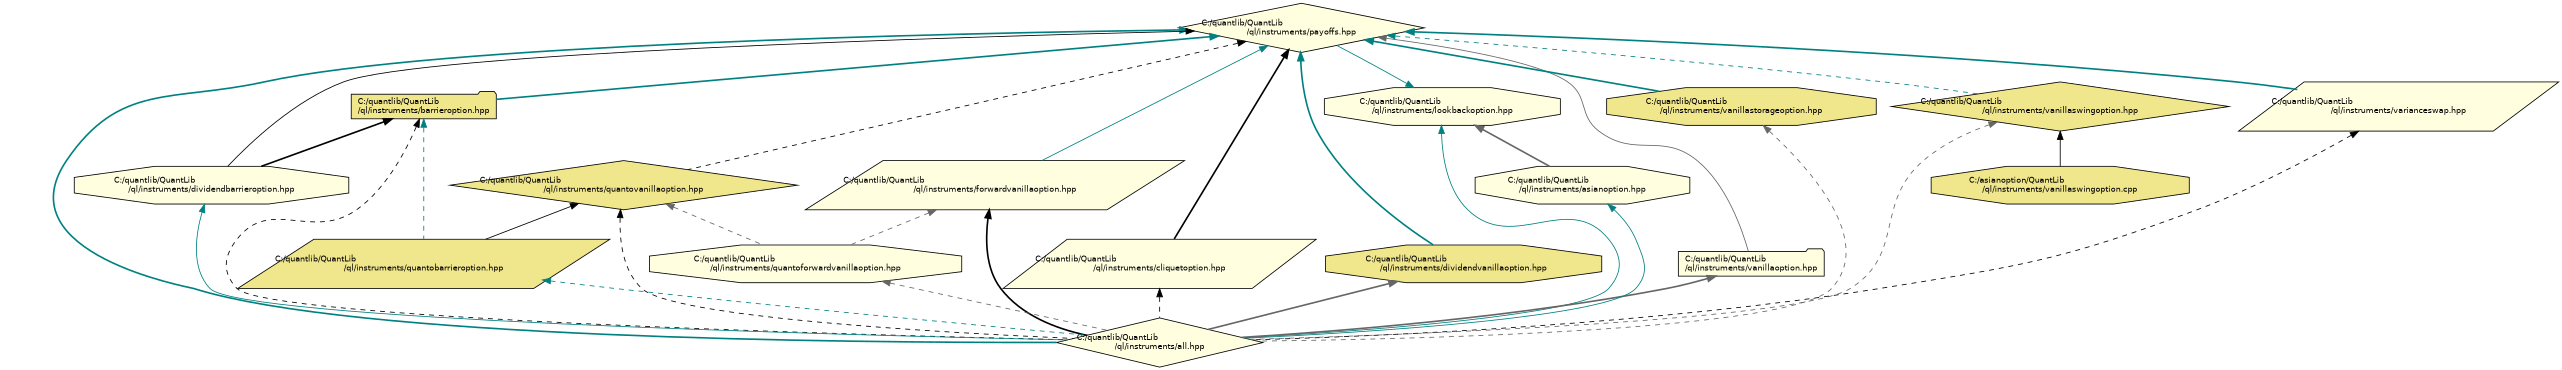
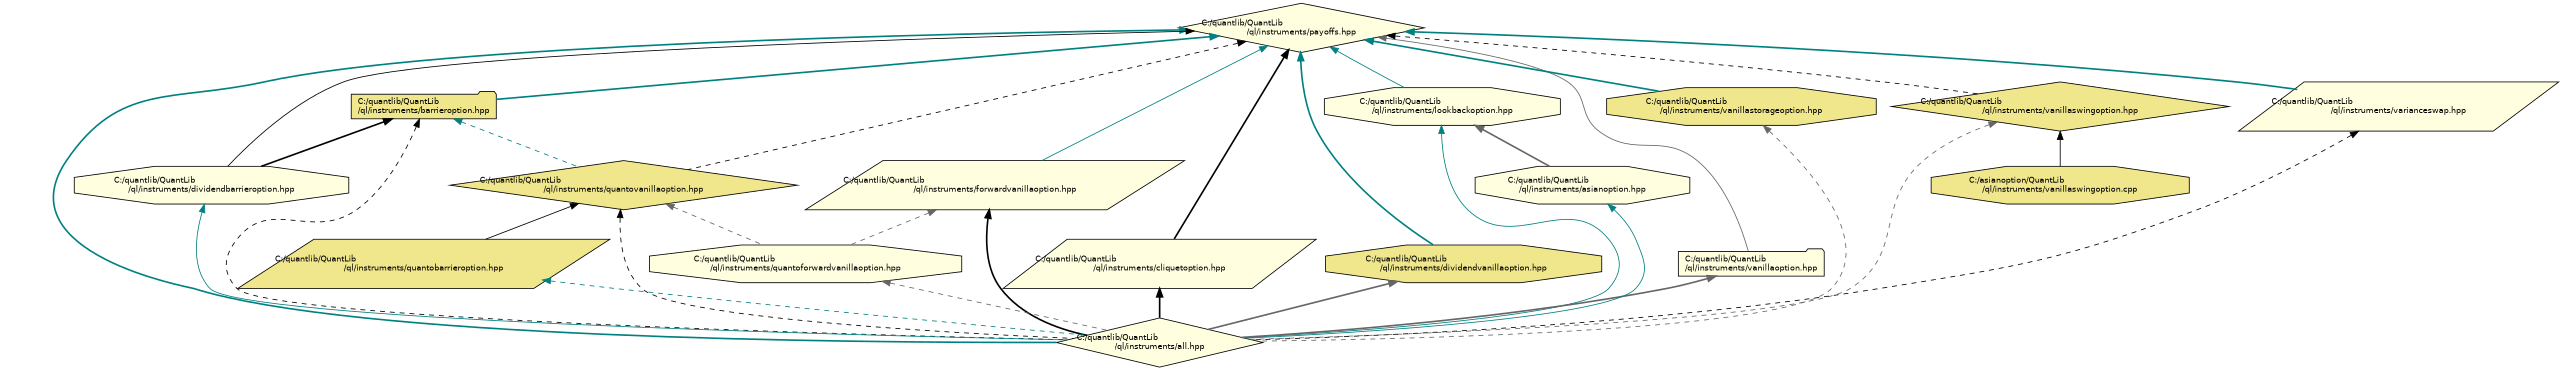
  digraph {
    node [color=black fillcolor=lightyellow fontname=Helvetica fontsize=10 shape=octagon style=filled]
    edge [color=teal dir=back fontname=Helvetica fontsize=10 labelfontname=Helvetica labelfontsize=10 style=bold]
    n1 [fontcolor=black height=0.2 label="C:/quantlib/QuantLib\l/ql/instruments/payoffs.hpp" shape=diamond width=0.4]
    n2 [height=0.2 label="C:/quantlib/QuantLib\l/ql/instruments/all.hpp" shape=diamond width=0.4]
    n3 [fillcolor=khaki height=0.2 label="C:/quantlib/QuantLib\l/ql/instruments/barrieroption.hpp" shape=folder width=0.4]
    n4 [height=0.2 label="C:/quantlib/QuantLib\l/ql/instruments/dividendbarrieroption.hpp" width=0.4]
    n5 [height=0.2 label="C:/quantlib/QuantLib\l/ql/instruments/cliquetoption.hpp" shape=parallelogram width=0.4]
    n6 [fillcolor=khaki height=0.2 label="C:/quantlib/QuantLib\l/ql/instruments/dividendvanillaoption.hpp" width=0.4]
    n7 [height=0.2 label="C:/quantlib/QuantLib\l/ql/instruments/forwardvanillaoption.hpp" shape=parallelogram width=0.4]
    n8 [height=0.2 label="C:/quantlib/QuantLib\l/ql/instruments/lookbackoption.hpp" width=0.4]
    n9 [fillcolor=khaki height=0.2 label="C:/quantlib/QuantLib\l/ql/instruments/quantovanillaoption.hpp" shape=diamond width=0.4]
    n10 [height=0.2 label="C:/quantlib/QuantLib\l/ql/instruments/vanillaoption.hpp" shape=folder width=0.4]
    n11 [fillcolor=khaki height=0.2 label="C:/quantlib/QuantLib\l/ql/instruments/vanillastorageoption.hpp" width=0.4]
    n12 [fillcolor=khaki height=0.2 label="C:/quantlib/QuantLib\l/ql/instruments/vanillaswingoption.hpp" shape=diamond width=0.4]
    n13 [height=0.2 label="C:/quantlib/QuantLib\l/ql/instruments/varianceswap.hpp" shape=parallelogram width=0.4]
    n14 [height=0.2 label="C:/quantlib/QuantLib\l/ql/instruments/asianoption.hpp" width=0.4]
    n15 [fillcolor=khaki height=0.2 label="C:/quantlib/QuantLib\l/ql/instruments/quantobarrieroption.hpp" shape=parallelogram width=0.4]
    n16 [height=0.2 label="C:/quantlib/QuantLib\l/ql/instruments/quantoforwardvanillaoption.hpp" width=0.4]
    n17 [fillcolor=khaki height=0.2 label="C:/asianoption/QuantLib\l/ql/instruments/vanillaswingoption.cpp" width=0.4]
    n1 -> n2
    n1 -> n3
    n1 -> n4 [color=black style=solid]
    n1 -> n5 [color=black]
    n1 -> n6
    n1 -> n7 [style=solid]
-   n8 -> n1 [style=solid]
+   n1 -> n8 [style=solid]
    n1 -> n9 [color=black style=dashed]
    n1 -> n10 [color=gray40 style=solid]
    n1 -> n11
-   n1 -> n12 [style=dashed]
+   n1 -> n12 [color=black style=dashed]
    n1 -> n13
    n3 -> n2 [color=black style=dashed]
    n3 -> n4 [color=black]
-   n3 -> n15 [style=dashed]
+   n3 -> n9 [style=dashed]
    n4 -> n2 [style=solid]
-   n5 -> n2 [color=black style=dashed]
+   n5 -> n2 [color=black]
    n6 -> n2 [color=gray40]
    n7 -> n2 [color=black]
    n7 -> n16 [color=gray40 style=dashed]
    n8 -> n2 [style=solid]
    n8 -> n14 [color=gray40]
    n9 -> n2 [color=black style=dashed]
    n9 -> n15 [color=black style=solid]
    n9 -> n16 [color=gray40 style=dashed]
    n10 -> n2 [color=gray40]
    n11 -> n2 [color=gray40 style=dashed]
    n12 -> n2 [color=gray40 style=dashed]
    n12 -> n17 [color=black style=solid]
    n13 -> n2 [color=black style=dashed]
    n14 -> n2 [style=solid]
    n15 -> n2 [style=dashed]
    n16 -> n2 [color=gray40 style=dashed]
  }
